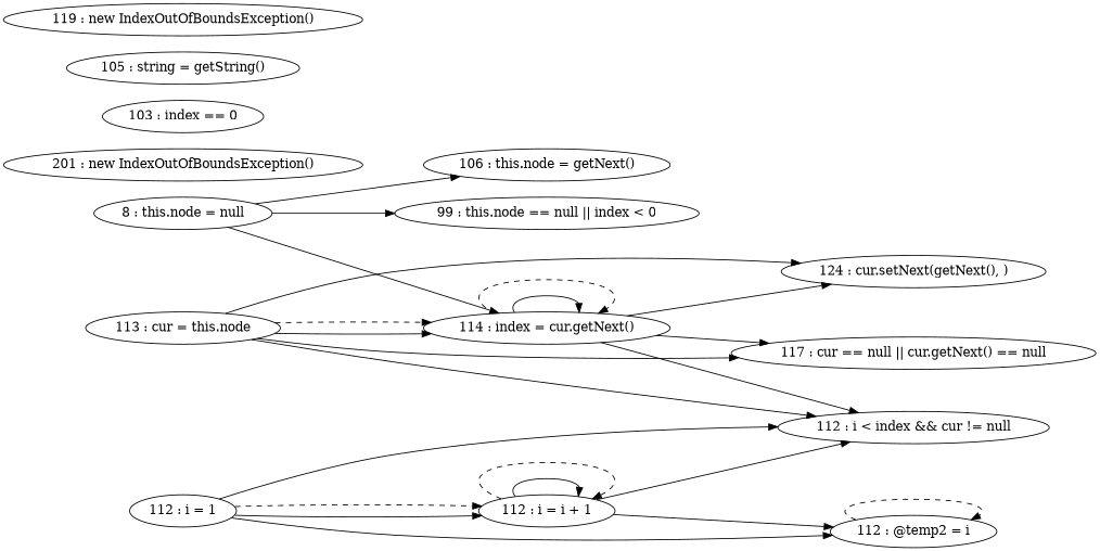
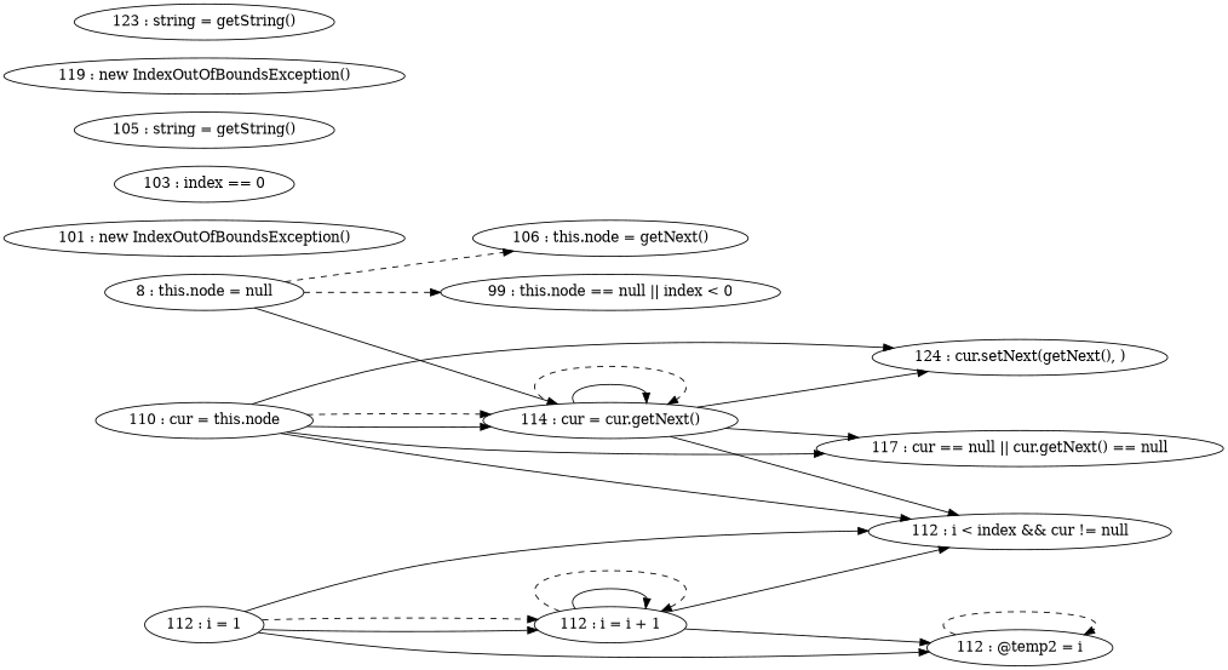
  digraph {
    rankdir=LR
    "8 : this.node = null"
    "99 : this.node == null || index < 0"
    "106 : this.node = getNext()"
-   "114 : cur = cur.getNext()" [label="114 : index = cur.getNext()"]
-   "110 : cur = this.node" [label="113 : cur = this.node"]
+   "114 : cur = cur.getNext()"
+   "110 : cur = this.node"
    "117 : cur == null || cur.getNext() == null"
    "112 : i < index && cur != null"
    "124 : cur.setNext(getNext(), )"
-   "101 : new IndexOutOfBoundsException()" [label="201 : new IndexOutOfBoundsException()"]
+   "101 : new IndexOutOfBoundsException()"
    "103 : index == 0"
    "105 : string = getString()"
    "112 : i = 1"
    "112 : i = i + 1"
    "112 : @temp2 = i"
    "119 : new IndexOutOfBoundsException()"
-   "8 : this.node = null" -> "99 : this.node == null || index < 0"
-   "8 : this.node = null" -> "106 : this.node = getNext()" [style=solid]
+   "123 : string = getString()"
+   "8 : this.node = null" -> "99 : this.node == null || index < 0" [style=dashed]
+   "8 : this.node = null" -> "106 : this.node = getNext()" [style=dashed]
    "8 : this.node = null" -> "114 : cur = cur.getNext()"
    "114 : cur = cur.getNext()" -> "114 : cur = cur.getNext()"
    "114 : cur = cur.getNext()" -> "114 : cur = cur.getNext()" [style=dashed]
    "114 : cur = cur.getNext()" -> "117 : cur == null || cur.getNext() == null"
    "114 : cur = cur.getNext()" -> "112 : i < index && cur != null"
    "114 : cur = cur.getNext()" -> "124 : cur.setNext(getNext(), )"
    "110 : cur = this.node" -> "114 : cur = cur.getNext()"
    "110 : cur = this.node" -> "114 : cur = cur.getNext()" [style=dashed]
    "110 : cur = this.node" -> "117 : cur == null || cur.getNext() == null"
    "110 : cur = this.node" -> "112 : i < index && cur != null"
    "110 : cur = this.node" -> "124 : cur.setNext(getNext(), )"
    "112 : i = 1" -> "112 : i < index && cur != null"
    "112 : i = 1" -> "112 : i = i + 1"
    "112 : i = 1" -> "112 : i = i + 1" [style=dashed]
    "112 : i = 1" -> "112 : @temp2 = i"
    "112 : i = i + 1" -> "112 : i < index && cur != null"
    "112 : i = i + 1" -> "112 : i = i + 1"
    "112 : i = i + 1" -> "112 : i = i + 1" [style=dashed]
    "112 : i = i + 1" -> "112 : @temp2 = i"
    "112 : @temp2 = i" -> "112 : @temp2 = i" [style=dashed]
  }
